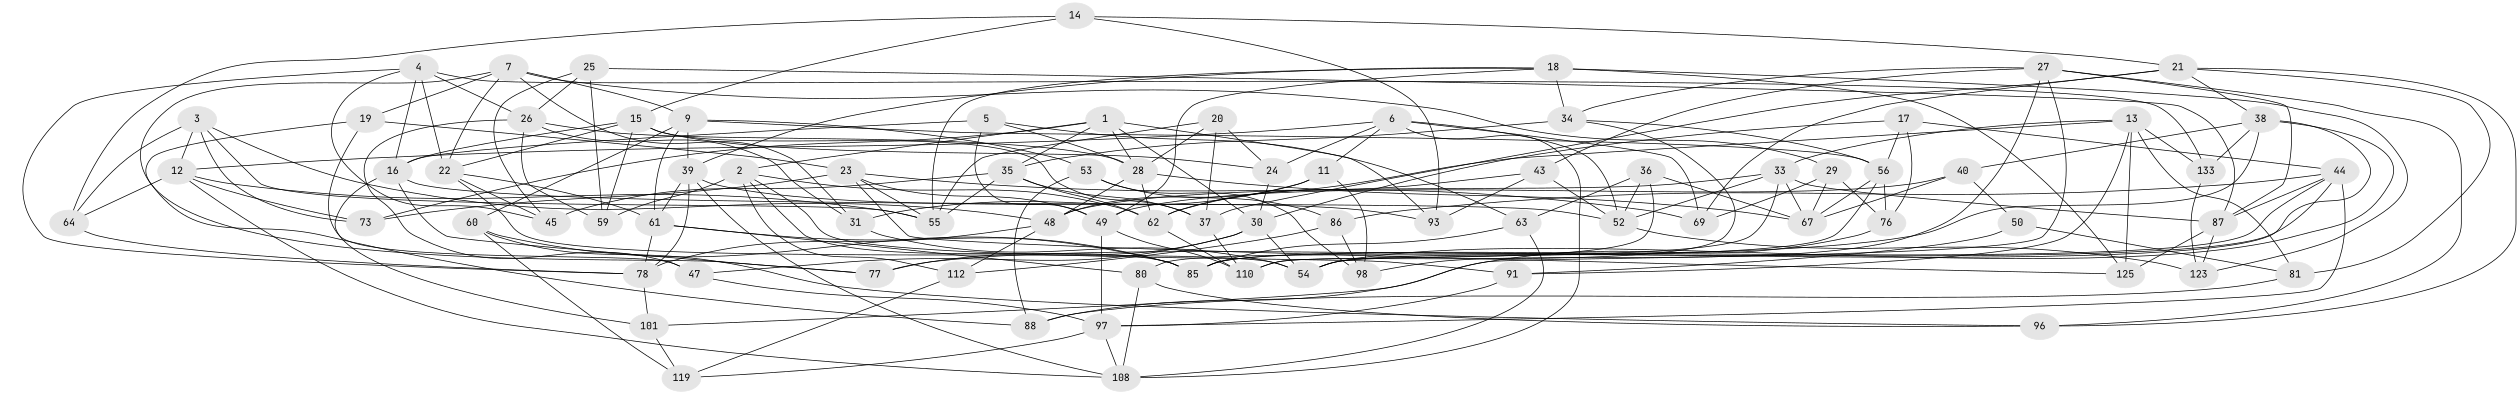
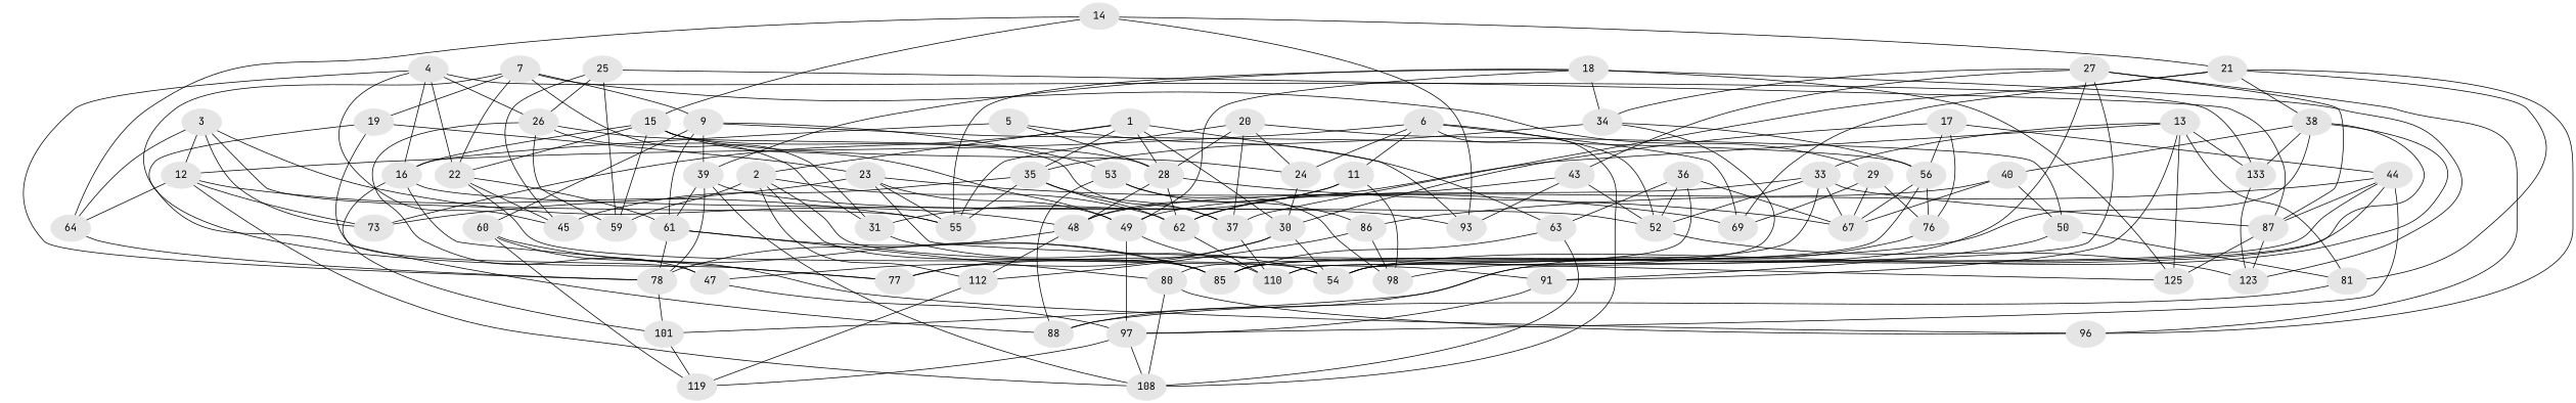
  graph {
    fontname="JetBrains Mono"
    node [color=gray90 fontname="JetBrains Mono" style=filled]
    edge [fontname="JetBrains Mono"]
    1 [super="+32"]
    2 [super="+10"]
    28 [super="+90"]
    30 [super="+51"]
    35 [super="+104"]
    73
    93
    59
    62 [super="+84"]
    85 [super="+105"]
    91
    112
    48 [super="+65"]
    67 [super="+122"]
    77
    47
    54 [super="+95"]
    55 [super="+107"]
    45
    37 [super="+46"]
    110 [super="+114"]
    97 [super="+117"]
    119
    3 [super="+8"]
    12 [super="+124"]
    64 [super="+66"]
    108 [super="+111"]
    78 [super="+100"]
    4 [super="+68"]
    16 [super="+92"]
    22 [super="+79"]
    26 [super="+106"]
    n33 [label=133]
    52 [super="+72"]
    101
    61 [super="+116"]
    31
    123
    5
    49 [super="+58"]
    63
    20 [super="+42"]
    24
    50
    6 [super="+82"]
    11
    69
    98
    7 [super="+41"]
    9 [super="+57"]
    19
    29 [super="+71"]
    39 [super="+99"]
    53
    56 [super="+83"]
    60
    23 [super="+75"]
    88
    76
    86
    80
    96
    13 [super="+103"]
    33 [super="+70"]
    81
    125
    87 [super="+94"]
    15 [super="+121"]
    14
    21 [super="+74"]
    38 [super="+118"]
    17
    44 [super="+109"]
    18 [super="+120"]
    34 [super="+102"]
    40
    25
    27 [super="+89"]
    43
    36
    1 -- 2
    1 -- 28
    1 -- 30
    1 -- 35
    1 -- 73
    1 -- 93
    2 -- 59
    2 -- 62
    2 -- 85
    2 -- 91
    2 -- 112
    28 -- 62
    28 -- 48
    28 -- 67
    30 -- 77
    30 -- 47
    30 -- 54
    35 -- 62
    35 -- 55
    35 -- 45
    35 -- 37
    62 -- 110
    91 -- 97
    112 -- 119
    48 -- 112
    48 -- 78
    47 -- 97
    37 -- 110
    97 -- 119
    97 -- 108
    3 -- 73
    3 -- 48
    3 -- 55
    3 -- 12
    3 -- 64 [weight=2]
    12 -- 73
    12 -- 55
    12 -- 64
    12 -- 108
    64 -- 78
    78 -- 101
    4 -- 45
    4 -- 78
    4 -- 16
    4 -- 22
    4 -- 26
    4 -- n33
    16 -- 77
    16 -- 52
    16 -- 101
    22 -- 54
    22 -- 45
    22 -- 61
    26 -- 28
    26 -- 59
    26 -- 47
    26 -- 31
    n33 -- 123
    52 -- 123
    101 -- 119
    61 -- 85
    61 -- 78
    61 -- 80
    31 -- 54
    5 -- 28
    5 -- 16
-   5 -- 49
+   15 -- 49
    5 -- 63
    49 -- 110
    49 -- 97
    63 -- 85
    63 -- 108
    20 -- 28
    20 -- 55
    20 -- 37
    20 -- 24
+   20 -- 50
    24 -- 30
    50 -- 91
    50 -- 81
    6 -- 12
    6 -- 108
    6 -- 52
    6 -- 24
    6 -- 11
    6 -- 69
    11 -- 48
    11 -- 31
    11 -- 98
    7 -- 77
    7 -- 22
    7 -- 31
    7 -- 9
    7 -- 19
    7 -- 29
    9 -- 61
    9 -- 39
    9 -- 53
    9 -- 56
    9 -- 60
    19 -- 47
    19 -- 23
    19 -- 88
    29 -- 67
    29 -- 69
    29 -- 76
    39 -- 93
    39 -- 108
    39 -- 78
    39 -- 61
    53 -- 98
    53 -- 88
    53 -- 86
    56 -- 67
    56 -- 76
    56 -- 80
    60 -- 85
    60 -- 119
    60 -- 96
    23 -- 73
    23 -- 55
    23 -- 49
    23 -- 69
    23 -- 125
    76 -- 88
    86 -- 112
    86 -- 98
    80 -- 108
    80 -- 96
    13 -- 62
    13 -- 91
    13 -- n33
    13 -- 33
    13 -- 81
    13 -- 125
    33 -- 48
    33 -- 67
    33 -- 54
    33 -- 52
    33 -- 87
    81 -- 88
    87 -- 123
    87 -- 125
    15 -- 59
    15 -- 37
    15 -- 16
    15 -- 22
    15 -- 24
    14 -- 93
    14 -- 64
    14 -- 15
    14 -- 21
    21 -- 37
    21 -- 69
    21 -- 96
    21 -- 81
    21 -- 38
    38 -- 85
    38 -- 77
    38 -- 54
    38 -- n33
    38 -- 40
    17 -- 30
    17 -- 56
    17 -- 76
    17 -- 44
    44 -- 85
    44 -- 54
    44 -- 97
    44 -- 86
    44 -- 87
    18 -- 55
    18 -- 123
    18 -- 49
    18 -- 39
    18 -- 125
    18 -- 34
    34 -- 35
    34 -- 110
    34 -- 56
    40 -- 67
    40 -- 49
    40 -- 50
    25 -- 59
    25 -- 45
    25 -- 26
    25 -- 87
    27 -- 101
    27 -- 98
    27 -- 96
    27 -- 87
    27 -- 34
    27 -- 43
    43 -- 93
    43 -- 62
    43 -- 52
    36 -- 67
    36 -- 110
    36 -- 52
    36 -- 63
  }
